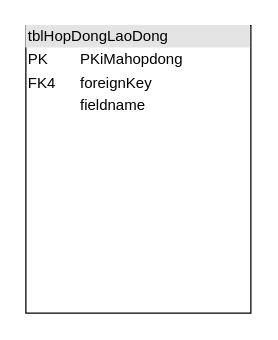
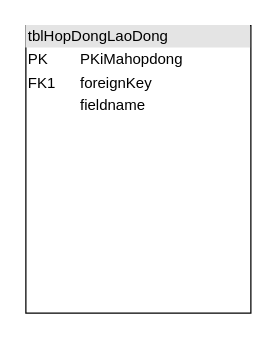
  <mxCell id="0" />
  <mxCell id="1" parent="0" />
- <mxCell id="2" value="&lt;div style=&quot;box-sizing: border-box ; width: 100% ; background: #e4e4e4 ; padding: 2px&quot;&gt;tblHopDongLaoDong&lt;/div&gt;&lt;table style=&quot;width: 100% ; font-size: 1em&quot; cellpadding=&quot;2&quot; cellspacing=&quot;0&quot;&gt;&lt;tbody&gt;&lt;tr&gt;&lt;td&gt;PK&lt;/td&gt;&lt;td&gt;PKiMahopdong&lt;/td&gt;&lt;/tr&gt;&lt;tr&gt;&lt;td&gt;FK4&lt;/td&gt;&lt;td&gt;foreignKey&lt;/td&gt;&lt;/tr&gt;&lt;tr&gt;&lt;td&gt;&lt;/td&gt;&lt;td&gt;fieldname&lt;/td&gt;&lt;/tr&gt;&lt;/tbody&gt;&lt;/table&gt;" style="verticalAlign=top;align=left;overflow=fill;html=1;" vertex="1" parent="1"><mxGeometry x="20" y="20" width="180" height="230" as="geometry" /></mxCell>
+ <mxCell id="2" value="&lt;div style=&quot;box-sizing: border-box ; width: 100% ; background: #e4e4e4 ; padding: 2px&quot;&gt;tblHopDongLaoDong&lt;/div&gt;&lt;table style=&quot;width: 100% ; font-size: 1em&quot; cellpadding=&quot;2&quot; cellspacing=&quot;0&quot;&gt;&lt;tbody&gt;&lt;tr&gt;&lt;td&gt;PK&lt;/td&gt;&lt;td&gt;PKiMahopdong&lt;/td&gt;&lt;/tr&gt;&lt;tr&gt;&lt;td&gt;FK1&lt;/td&gt;&lt;td&gt;foreignKey&lt;/td&gt;&lt;/tr&gt;&lt;tr&gt;&lt;td&gt;&lt;/td&gt;&lt;td&gt;fieldname&lt;/td&gt;&lt;/tr&gt;&lt;/tbody&gt;&lt;/table&gt;" style="verticalAlign=top;align=left;overflow=fill;html=1;" vertex="1" parent="1"><mxGeometry x="20" y="20" width="180" height="230" as="geometry" /></mxCell>
